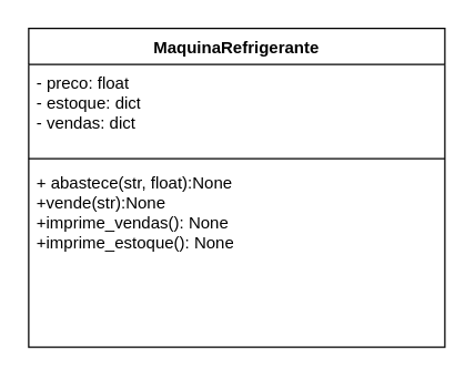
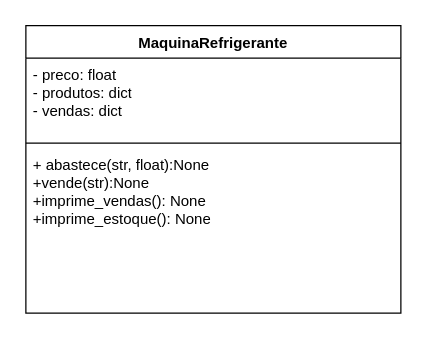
  <mxCell id="0" />
  <mxCell id="1" parent="0" />
  <mxCell id="2" value="MaquinaRefrigerante" style="swimlane;fontStyle=1;align=center;verticalAlign=top;childLayout=stackLayout;horizontal=1;startSize=26;horizontalStack=0;resizeParent=1;resizeParentMax=0;resizeLast=0;collapsible=1;marginBottom=0;whiteSpace=wrap;html=1;" vertex="1" parent="1"><mxGeometry x="20" y="20" width="300" height="230" as="geometry" /></mxCell>
- <mxCell id="3" value="- preco: float&lt;br&gt;- estoque: dict&lt;br&gt;- vendas: dict" style="text;strokeColor=none;fillColor=none;align=left;verticalAlign=top;spacingLeft=4;spacingRight=4;overflow=hidden;rotatable=0;points=[[0,0.5],[1,0.5]];portConstraint=eastwest;whiteSpace=wrap;html=1;" vertex="1" parent="2"><mxGeometry y="26" width="300" height="64" as="geometry" /></mxCell>
+ <mxCell id="3" value="- preco: float&lt;br&gt;- produtos: dict&lt;br&gt;- vendas: dict" style="text;strokeColor=none;fillColor=none;align=left;verticalAlign=top;spacingLeft=4;spacingRight=4;overflow=hidden;rotatable=0;points=[[0,0.5],[1,0.5]];portConstraint=eastwest;whiteSpace=wrap;html=1;" vertex="1" parent="2"><mxGeometry y="26" width="300" height="64" as="geometry" /></mxCell>
  <mxCell id="4" value="" style="line;strokeWidth=1;fillColor=none;align=left;verticalAlign=middle;spacingTop=-1;spacingLeft=3;spacingRight=3;rotatable=0;labelPosition=right;points=[];portConstraint=eastwest;strokeColor=inherit;" vertex="1" parent="2"><mxGeometry y="90" width="300" height="8" as="geometry" /></mxCell>
  <mxCell id="5" value="+ abastece(str, float):None&lt;br&gt;+vende(str):None&lt;br&gt;+imprime_vendas(): None&lt;br&gt;+imprime_estoque(): None" style="text;strokeColor=none;fillColor=none;align=left;verticalAlign=top;spacingLeft=4;spacingRight=4;overflow=hidden;rotatable=0;points=[[0,0.5],[1,0.5]];portConstraint=eastwest;whiteSpace=wrap;html=1;" vertex="1" parent="2"><mxGeometry y="98" width="300" height="132" as="geometry" /></mxCell>
